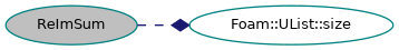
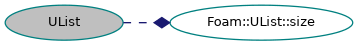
  digraph {
    rankdir=LR
    node [color=teal fontname=Helvetica fontsize=10 shape=ellipse]
-   n1 [fillcolor=grey75 fontcolor=black height=0.2 label=ReImSum style=filled width=0.4]
+   n1 [fillcolor=grey75 fontcolor=black height=0.2 label=UList style=filled width=0.4]
    n2 [height=0.2 label="Foam::UList::size" width=0.4]
    n1 -> n2 [color=midnightblue fontname=Helvetica fontsize=10 labelfontname=Helvetica labelfontsize=10 style=dashed arrowhead=diamond]
  }
